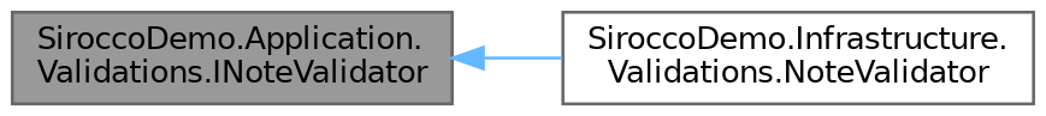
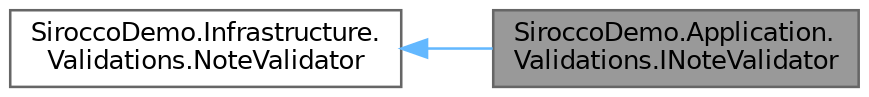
  digraph {
    rankdir=LR
    node [color=gray40 fontname=Helvetica fontsize=10 shape=box style=filled]
    n1 [fillcolor=grey60 fontcolor=black height=0.2 label="SiroccoDemo.Application.\lValidations.INoteValidator" width=0.4]
    n2 [fillcolor=white height=0.2 label="SiroccoDemo.Infrastructure.\lValidations.NoteValidator" width=0.4]
-   n1 -> n2 [color=steelblue1 dir=back fontname=Helvetica fontsize=10 labelfontname=Helvetica labelfontsize=10 style=solid]
+   n2 -> n1 [color=steelblue1 dir=back fontname=Helvetica fontsize=10 labelfontname=Helvetica labelfontsize=10 style=solid]
  }
